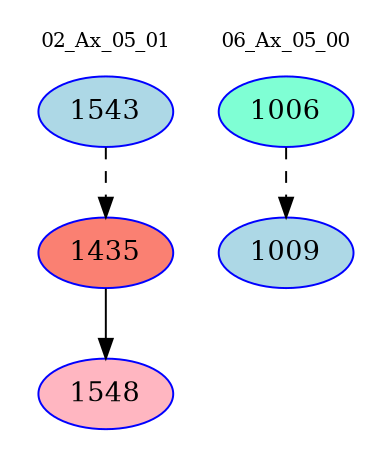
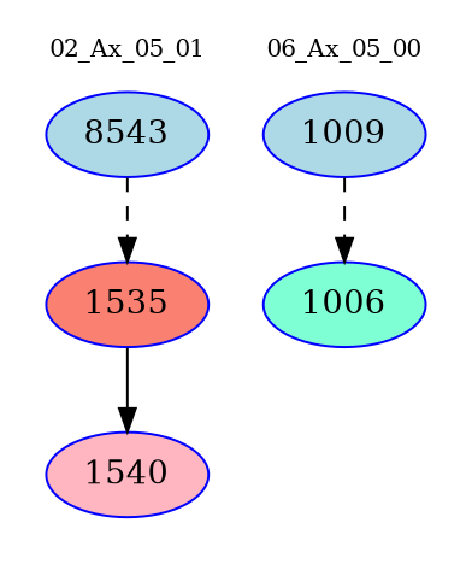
  digraph {
    node [color=blue fillcolor=lightblue style=filled]
    edge [color=black style=dashed]
-   n1 [fillcolor=salmon label=1435]
-   n2 [fillcolor=lightpink label=1548]
-   n3 [label=1543]
+   n1 [fillcolor=salmon label=1535]
+   n2 [fillcolor=lightpink label=1540]
+   n3 [label=8543]
    n4 [fillcolor=aquamarine label=1006]
    n5 [label=1009]
    subgraph cluster_1 {
      color=white
      fontsize=10
      label="02_Ax_05_01"
      n1
      n2
      n3
    }
    subgraph cluster_2 {
      color=white
      fontsize=10
      label="06_Ax_05_00"
      n4
      n5
    }
    n1 -> n2 [style=solid]
    n3 -> n1
-   n4 -> n5
+   n5 -> n4
  }
